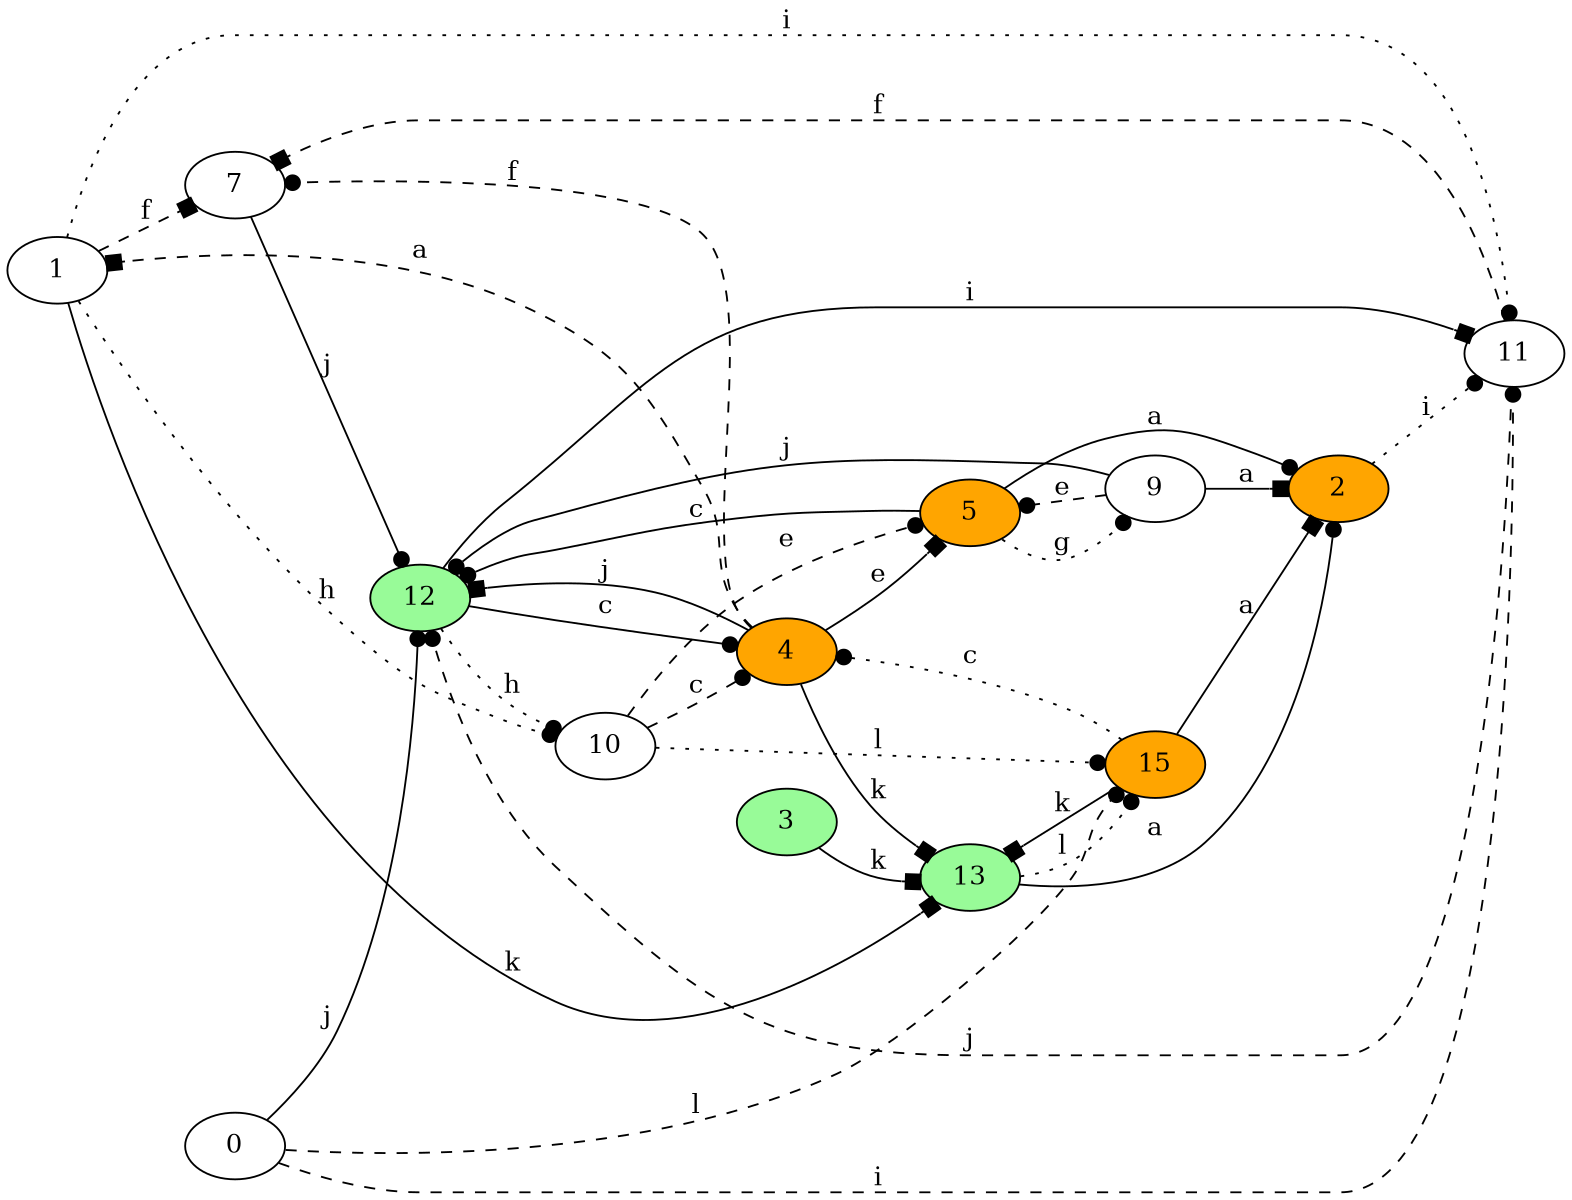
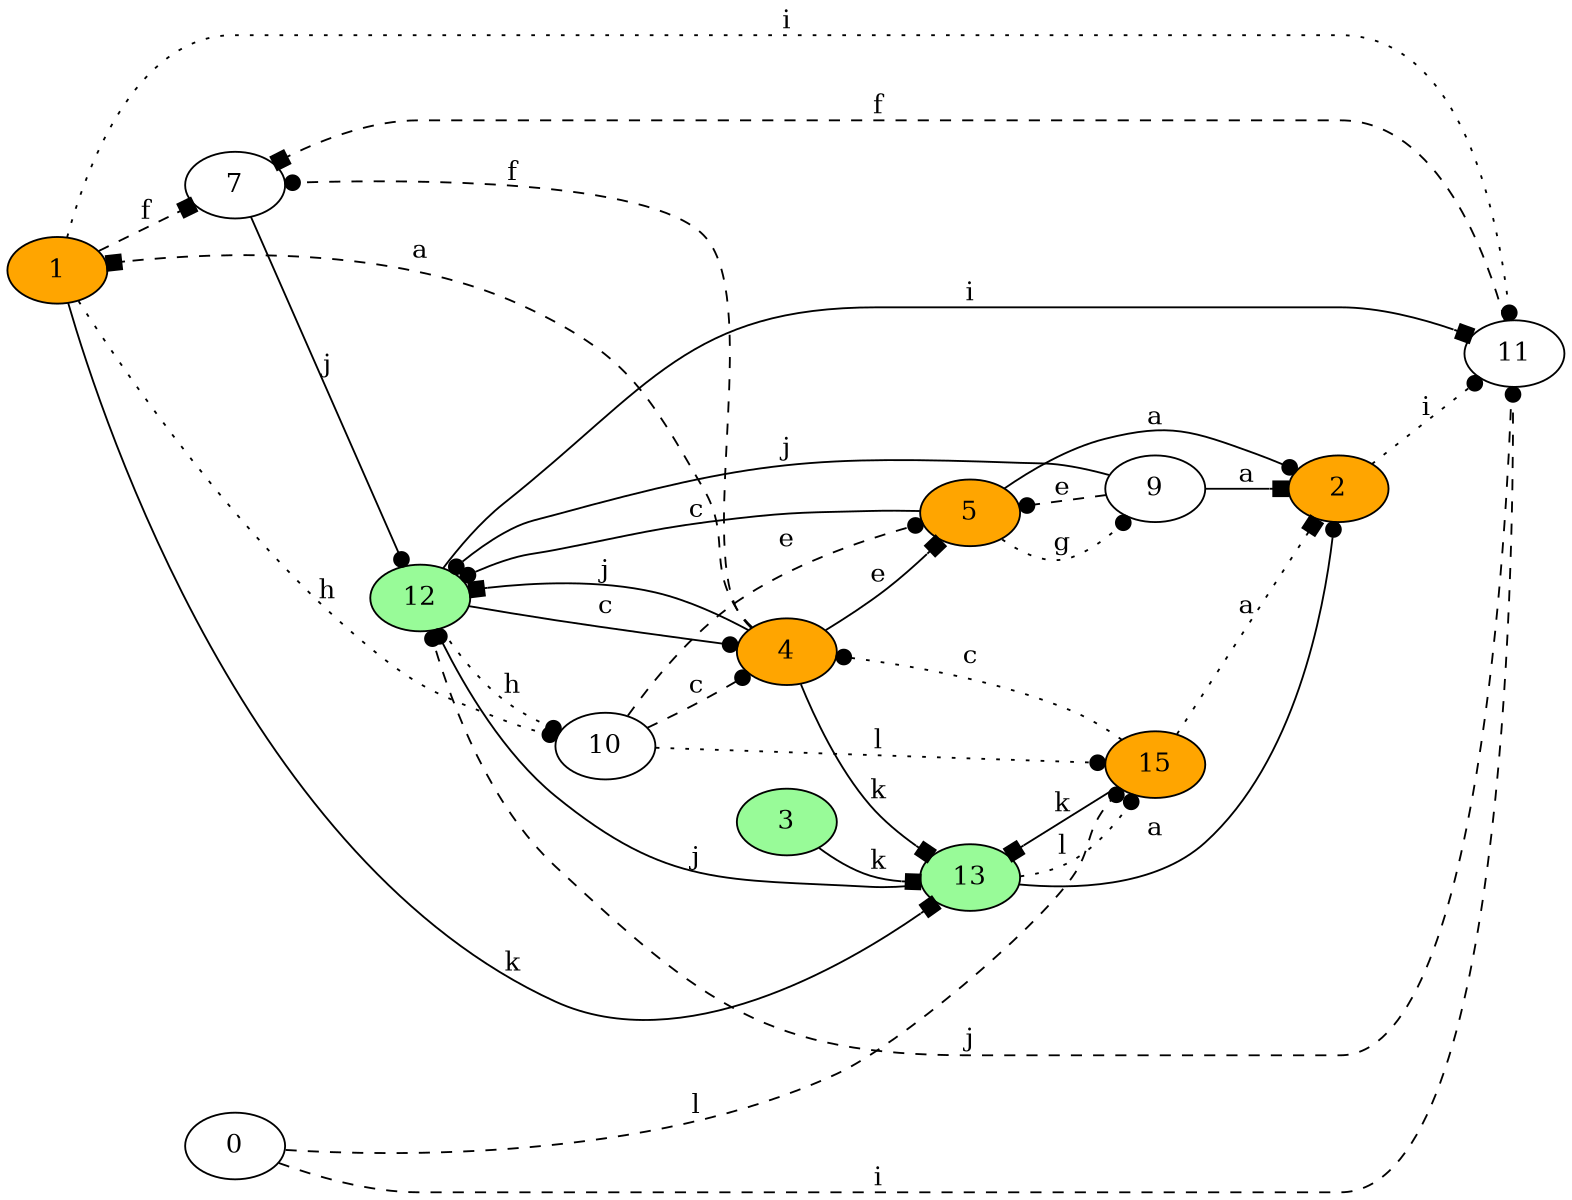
  strict digraph {
    rankdir=LR
    node [fillcolor=white style=filled]
    edge [arrowhead=dot style=solid]
-   1
+   1 [fillcolor=orange]
    7
    10
    11
    13 [fillcolor=palegreen]
    12 [fillcolor=palegreen]
    4 [fillcolor=orange]
    5 [fillcolor=orange]
    15 [fillcolor=orange]
    2 [fillcolor=orange]
    3 [fillcolor=palegreen]
    9
    0
    1 -> 7 [arrowhead=box label=f style=dashed]
    1 -> 10 [label=h style=dotted]
    1 -> 11 [label=i style=dotted]
    1 -> 13 [arrowhead=box label=k]
    7 -> 12 [label=j]
    10 -> 4 [label=c style=dashed]
    10 -> 5 [label=e style=dashed]
    10 -> 15 [label=l style=dotted]
    11 -> 7 [arrowhead=box label=f style=dashed]
    11 -> 12 [label=j style=dashed]
    13 -> 15 [label=l style=dotted]
    13 -> 2 [label=a]
    12 -> 10 [label=h style=dotted]
    12 -> 11 [arrowhead=box label=i]
    12 -> 4 [label=c]
    4 -> 1 [arrowhead=box label=a style=dashed]
    4 -> 7 [label=f style=dashed]
    4 -> 13 [arrowhead=box label=k]
    4 -> 12 [arrowhead=box label=j]
    4 -> 5 [arrowhead=box label=e]
    5 -> 12 [label=c]
    5 -> 2 [label=a]
    5 -> 9 [label=g style=dotted]
    15 -> 13 [arrowhead=box label=k]
    15 -> 4 [label=c style=dotted]
-   15 -> 2 [arrowhead=box label=a]
+   15 -> 2 [arrowhead=box label=a style=dotted]
    2 -> 11 [label=i style=dotted]
    3 -> 13 [arrowhead=box label=k]
    9 -> 12 [label=j]
    9 -> 5 [label=e style=dashed]
    9 -> 2 [arrowhead=box label=a]
    0 -> 11 [label=i style=dashed]
-   0 -> 12 [label=j]
+   13 -> 12 [label=j]
    0 -> 15 [label=l style=dashed]
  }
